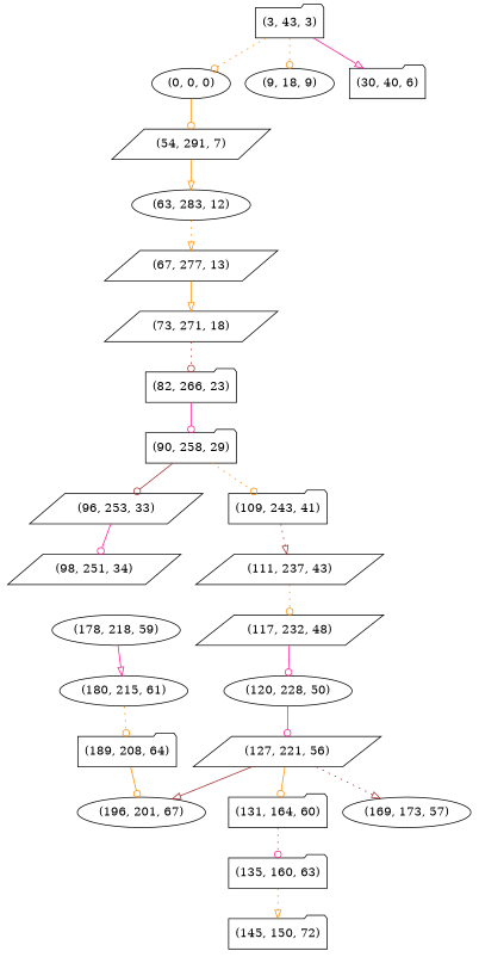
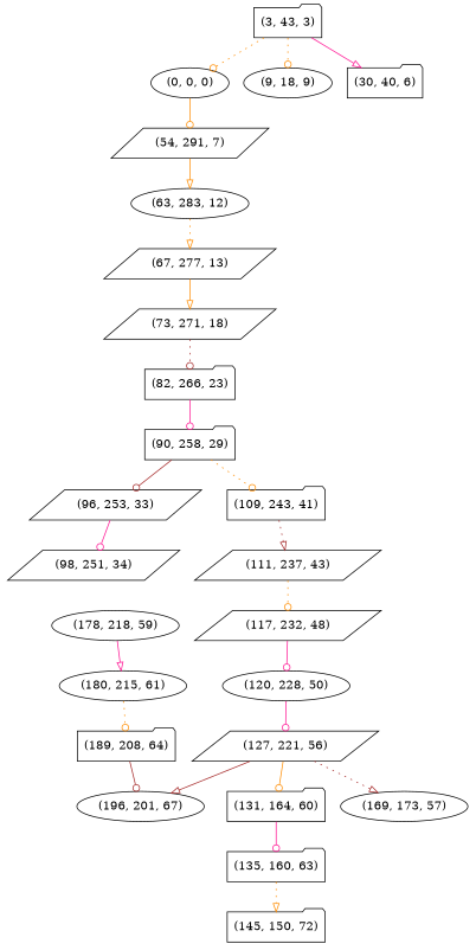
  digraph {
    node [shape=folder]
    edge [arrowhead=odot color=darkorange style=solid]
    "(0, 0, 0)" [shape=ellipse]
    "(54, 291, 7)" [shape=parallelogram]
    "(3, 43, 3)"
    "(9, 18, 9)" [shape=ellipse]
    "(30, 40, 6)"
    "(63, 283, 12)" [shape=ellipse]
    "(67, 277, 13)" [shape=parallelogram]
    "(73, 271, 18)" [shape=parallelogram]
    "(82, 266, 23)"
    "(90, 258, 29)"
    "(96, 253, 33)" [shape=parallelogram]
    "(109, 243, 41)"
    "(98, 251, 34)" [shape=parallelogram]
    "(111, 237, 43)" [shape=parallelogram]
    "(117, 232, 48)" [shape=parallelogram]
    "(120, 228, 50)" [shape=ellipse]
    "(127, 221, 56)" [shape=parallelogram]
    "(131, 164, 60)"
    "(169, 173, 57)" [shape=ellipse]
    "(196, 201, 67)" [shape=ellipse]
    "(135, 160, 63)"
    "(178, 218, 59)" [shape=ellipse]
    "(180, 215, 61)" [shape=ellipse]
    "(145, 150, 72)"
    "(189, 208, 64)"
    "(0, 0, 0)" -> "(54, 291, 7)"
    "(54, 291, 7)" -> "(63, 283, 12)" [arrowhead=onormal]
    "(3, 43, 3)" -> "(0, 0, 0)" [style=dotted]
    "(3, 43, 3)" -> "(9, 18, 9)" [style=dotted]
    "(3, 43, 3)" -> "(30, 40, 6)" [arrowhead=onormal color=deeppink]
    "(63, 283, 12)" -> "(67, 277, 13)" [arrowhead=onormal style=dotted]
    "(67, 277, 13)" -> "(73, 271, 18)" [arrowhead=onormal]
    "(73, 271, 18)" -> "(82, 266, 23)" [color=brown style=dotted]
    "(82, 266, 23)" -> "(90, 258, 29)" [color=deeppink]
    "(90, 258, 29)" -> "(96, 253, 33)" [color=brown]
    "(90, 258, 29)" -> "(109, 243, 41)" [style=dotted]
    "(96, 253, 33)" -> "(98, 251, 34)" [color=deeppink]
    "(109, 243, 41)" -> "(111, 237, 43)" [arrowhead=onormal color=brown style=dotted]
    "(111, 237, 43)" -> "(117, 232, 48)" [style=dotted]
    "(117, 232, 48)" -> "(120, 228, 50)" [color=deeppink]
    "(120, 228, 50)" -> "(127, 221, 56)" [color=deeppink]
    "(127, 221, 56)" -> "(131, 164, 60)"
    "(127, 221, 56)" -> "(169, 173, 57)" [arrowhead=onormal color=brown style=dotted]
    "(127, 221, 56)" -> "(196, 201, 67)" [arrowhead=onormal color=brown]
-   "(131, 164, 60)" -> "(135, 160, 63)" [color=deeppink style=dotted]
+   "(131, 164, 60)" -> "(135, 160, 63)" [color=deeppink]
    "(135, 160, 63)" -> "(145, 150, 72)" [arrowhead=onormal style=dotted]
    "(178, 218, 59)" -> "(180, 215, 61)" [arrowhead=onormal color=deeppink]
    "(180, 215, 61)" -> "(189, 208, 64)" [style=dotted]
-   "(189, 208, 64)" -> "(196, 201, 67)"
+   "(189, 208, 64)" -> "(196, 201, 67)" [color=brown]
  }
